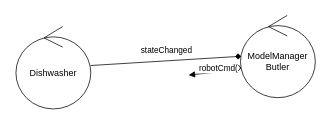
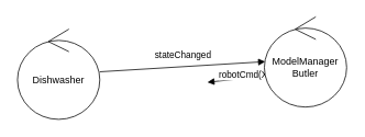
  <mxCell id="0" />
  <mxCell id="1" parent="0" />
  <mxCell id="2" value="robotCmd(X)" style="html=1;verticalAlign=bottom;endArrow=block;entryX=0.017;entryY=0.561;entryDx=0;entryDy=0;entryPerimeter=0;exitX=1.025;exitY=0.544;exitDx=0;exitDy=0;exitPerimeter=0;" edge="1" parent="1"><mxGeometry x="0.015" y="5" width="80" relative="1" as="geometry"><mxPoint x="342.5" y="89.84" as="sourcePoint" /><mxPoint x="250.8" y="99.84" as="targetPoint" /><mxPoint as="offset" /><Array as="points" /></mxGeometry></mxCell>
  <mxCell id="3" value="Dishwasher" style="ellipse;shape=umlControl;whiteSpace=wrap;html=1;" vertex="1" parent="1"><mxGeometry x="20" y="35" width="100" height="110" as="geometry" /></mxCell>
  <mxCell id="4" value="ModelManager&lt;br&gt;Butler" style="ellipse;shape=umlControl;whiteSpace=wrap;html=1;" vertex="1" parent="1"><mxGeometry x="320" y="20" width="100" height="110" as="geometry" /></mxCell>
- <mxCell id="5" value="stateChanged" style="html=1;verticalAlign=bottom;endArrow=diamond;entryX=0.01;entryY=0.497;entryDx=0;entryDy=0;entryPerimeter=0;" edge="1" parent="1" source="3" target="4"><mxGeometry x="0.015" y="5" width="80" relative="1" as="geometry"><mxPoint x="120" y="75" as="sourcePoint" /><mxPoint x="200" y="75" as="targetPoint" /><mxPoint as="offset" /></mxGeometry></mxCell>
+ <mxCell id="5" value="stateChanged" style="html=1;verticalAlign=bottom;endArrow=block;entryX=0.01;entryY=0.497;entryDx=0;entryDy=0;entryPerimeter=0;" edge="1" parent="1" source="3" target="4"><mxGeometry x="0.015" y="5" width="80" relative="1" as="geometry"><mxPoint x="120" y="75" as="sourcePoint" /><mxPoint x="200" y="75" as="targetPoint" /><mxPoint as="offset" /></mxGeometry></mxCell>
